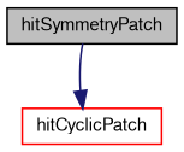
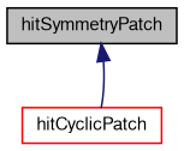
  digraph {
    rankdir=TB
    node [fontname=FreeSans fontsize=10 shape=record]
    n1 [color=black fillcolor=grey75 fontcolor=black height=0.2 label=hitSymmetryPatch style=filled width=0.4]
    n2 [color=red height=0.2 label=hitCyclicPatch width=0.4]
-   n1 -> n2 [color=midnightblue fontname=FreeSans fontsize=10 labelfontname=FreeSans labelfontsize=10 style=solid]
+   n2 -> n1 [color=midnightblue fontname=FreeSans fontsize=10 labelfontname=FreeSans labelfontsize=10 style=solid]
  }
